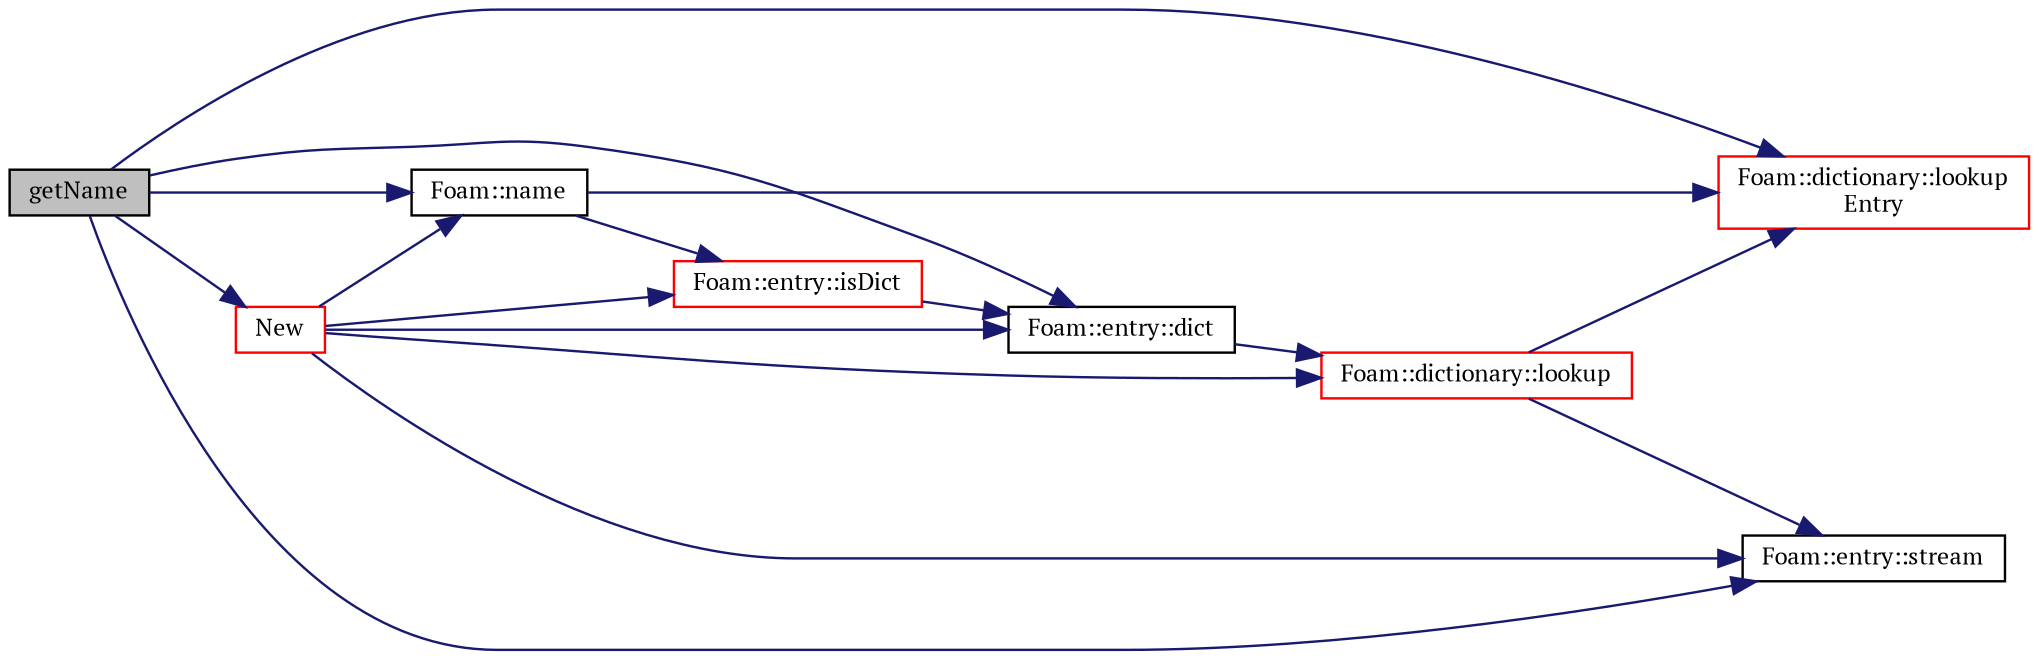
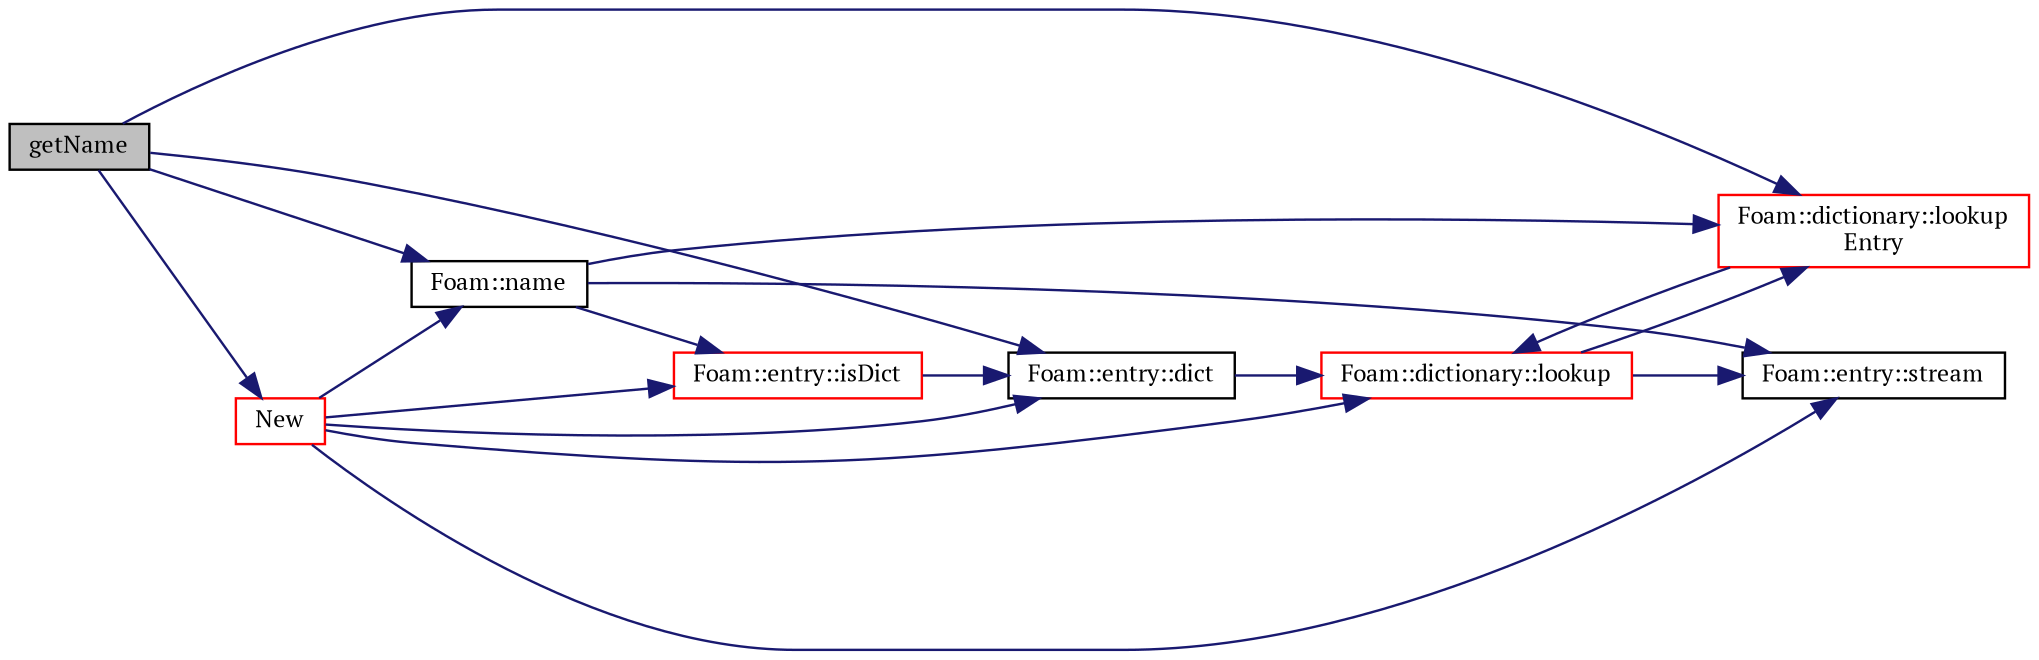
  digraph {
    fontname="PT Serif"
    rankdir=LR
    node [color=black fontname="PT Serif" fontsize=10 shape=record]
    edge [color=midnightblue fontname="PT Serif" fontsize=10 labelfontname=FreeSans labelfontsize=10 style=solid]
    n1 [fillcolor=grey75 fontcolor=black height=0.2 label=getName style=filled width=0.4]
    n2 [height=0.2 label="Foam::entry::dict" width=0.4]
    n3 [color=red height=0.2 label="Foam::dictionary::lookup\lEntry" width=0.4]
    n4 [height=0.2 label="Foam::entry::stream" width=0.4]
    n5 [height=0.2 label="Foam::name" width=0.4]
    n6 [color=red height=0.2 label=New width=0.4]
    n7 [color=red height=0.2 label="Foam::dictionary::lookup" width=0.4]
    n8 [color=red height=0.2 label="Foam::entry::isDict" width=0.4]
    n1 -> n2
    n1 -> n3
-   n1 -> n4
+   n5 -> n4
    n1 -> n5
    n1 -> n6
    n2 -> n7
+   n3 -> n7
    n5 -> n3
    n5 -> n8
    n6 -> n2
    n6 -> n4
    n6 -> n5
    n6 -> n7
    n6 -> n8
    n7 -> n3
    n7 -> n4
    n8 -> n2
  }
